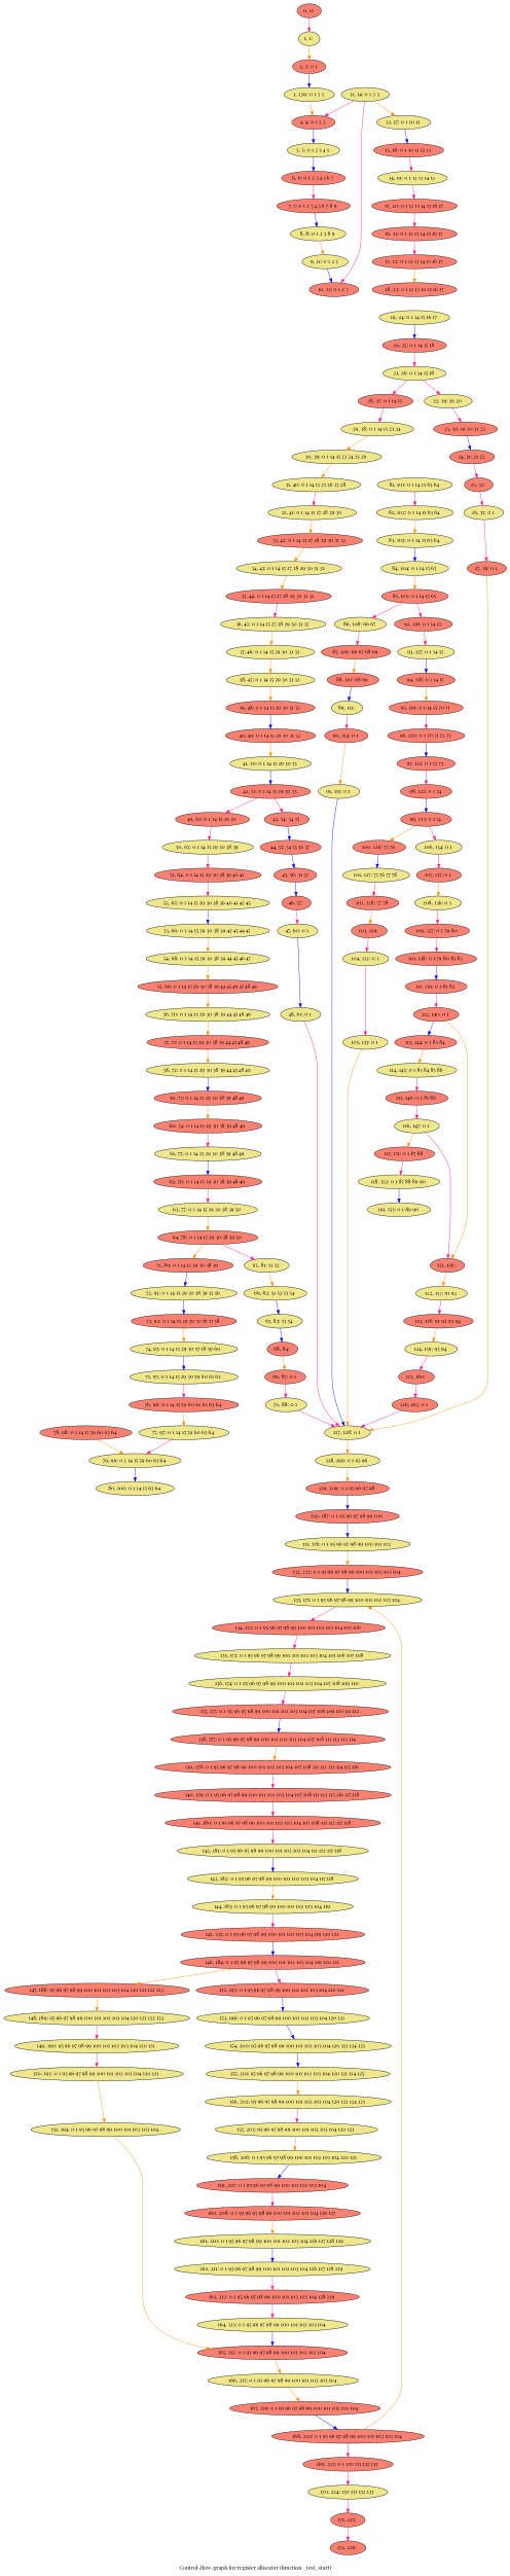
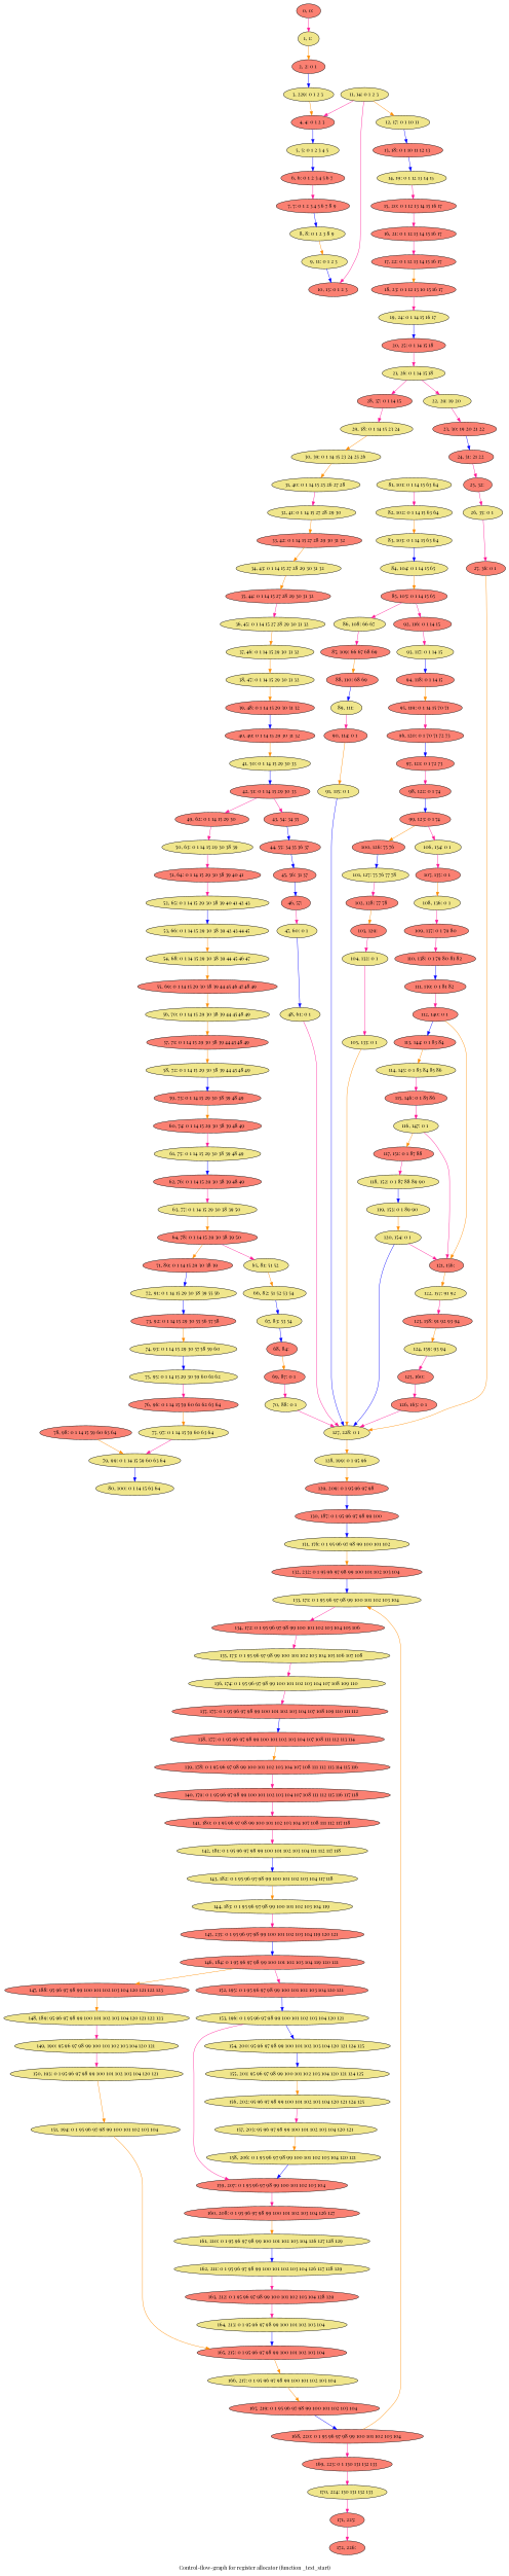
  digraph {
    fontname="Playfair Display"
    label="Control-flow-graph for register allocator (function _test_start)"
    node [fillcolor=salmon fontname="Playfair Display" style=filled]
    edge [color=deeppink fontname="Playfair Display"]
    n1 [label="0, 0: "]
    n2 [fillcolor=khaki label="1, 1: "]
    n3 [label="2, 2: 0 1 "]
    n4 [fillcolor=khaki label="3, 229: 0 1 2 3 "]
    n5 [label="4, 4: 0 1 2 3 "]
    n6 [fillcolor=khaki label="5, 5: 0 1 2 3 4 5 "]
    n7 [label="6, 6: 0 1 2 3 4 5 6 7 "]
    n8 [label="7, 7: 0 1 2 3 4 5 6 7 8 9 "]
    n9 [fillcolor=khaki label="8, 8: 0 1 2 3 8 9 "]
    n10 [fillcolor=khaki label="9, 11: 0 1 2 3 "]
    n11 [label="10, 13: 0 1 2 3 "]
    n12 [fillcolor=khaki label="11, 14: 0 1 2 3 "]
    n13 [fillcolor=khaki label="12, 17: 0 1 10 11 "]
    n14 [label="13, 18: 0 1 10 11 12 13 "]
    n15 [fillcolor=khaki label="14, 19: 0 1 12 13 14 15 "]
    n16 [label="15, 20: 0 1 12 13 14 15 16 17 "]
    n17 [label="16, 21: 0 1 12 13 14 15 16 17 "]
    n18 [label="17, 22: 0 1 12 13 14 15 16 17 "]
    n19 [label="18, 23: 0 1 12 13 10 15 16 17"]
    n20 [fillcolor=khaki label="19, 24: 0 1 14 15 16 17 "]
    n21 [label="20, 25: 0 1 14 15 18 "]
    n22 [fillcolor=khaki label="21, 26: 0 1 14 15 18 "]
    n23 [fillcolor=khaki label="22, 29: 19 20 "]
    n24 [label="28, 37: 0 1 14 15 "]
    n25 [label="23, 30: 19 20 21 22 "]
    n26 [fillcolor=khaki label="29, 38: 0 1 14 15 23 24 "]
    n27 [label="24, 31: 21 22 "]
    n28 [label="25, 32: "]
    n29 [fillcolor=khaki label="26, 35: 0 1 "]
    n30 [label="27, 36: 0 1 "]
    n31 [fillcolor=khaki label="127, 228: 0 1 "]
    n32 [fillcolor=khaki label="128, 199: 0 1 95 96 "]
    n33 [fillcolor=khaki label="30, 39: 0 1 14 15 23 24 25 26 "]
    n34 [fillcolor=khaki label="31, 40: 0 1 14 15 25 26 27 28 "]
    n35 [fillcolor=khaki label="32, 41: 0 1 14 15 27 28 29 30 "]
    n36 [label="33, 42: 0 1 14 15 27 28 29 30 31 32 "]
    n37 [fillcolor=khaki label="34, 43: 0 1 14 15 27 28 29 30 31 32 "]
    n38 [label="35, 44: 0 1 14 15 27 28 29 30 31 32 "]
    n39 [fillcolor=khaki label="36, 45: 0 1 14 15 27 28 29 30 31 32 "]
    n40 [fillcolor=khaki label="37, 46: 0 1 14 15 29 30 31 32 "]
    n41 [fillcolor=khaki label="38, 47: 0 1 14 15 29 30 31 32 "]
    n42 [label="39, 48: 0 1 14 15 29 30 31 32 "]
    n43 [label="40, 49: 0 1 14 15 29 30 31 32 "]
    n44 [fillcolor=khaki label="41, 50: 0 1 14 15 29 30 33 "]
    n45 [label="42, 51: 0 1 14 15 29 30 33 "]
    n46 [label="43, 54: 34 35 "]
    n47 [label="49, 62: 0 1 14 15 29 30 "]
    n48 [label="44, 55: 34 35 36 37 "]
    n49 [fillcolor=khaki label="50, 63: 0 1 14 15 29 30 38 39 "]
    n50 [label="45, 56: 31 37"]
    n51 [label="46, 57: "]
    n52 [fillcolor=khaki label="47, 60: 0 1 "]
    n53 [fillcolor=khaki label="48, 61: 0 1 "]
    n54 [label="51, 64: 0 1 14 15 29 30 38 39 40 41 "]
    n55 [fillcolor=khaki label="52, 65: 0 1 14 15 29 30 38 39 40 41 42 43 "]
    n56 [fillcolor=khaki label="53, 66: 0 1 14 15 29 30 38 39 42 43 44 45 "]
    n57 [fillcolor=khaki label="54, 68: 0 1 14 15 29 30 38 39 44 45 46 47 "]
    n58 [label="55, 69: 0 1 14 15 29 30 38 39 44 45 46 47 48 49 "]
    n59 [fillcolor=khaki label="56, 70: 0 1 14 15 29 30 38 39 44 45 48 49 "]
    n60 [label="57, 71: 0 1 14 15 29 30 38 39 44 45 48 49 "]
    n61 [fillcolor=khaki label="58, 72: 0 1 14 15 29 30 38 39 44 45 48 49 "]
    n62 [label="59, 73: 0 1 14 15 29 30 38 39 48 49 "]
    n63 [label="60, 74: 0 1 14 15 29 30 38 39 48 49 "]
    n64 [fillcolor=khaki label="61, 75: 0 1 14 15 29 30 38 39 48 49 "]
    n65 [label="62, 76: 0 1 14 15 29 30 38 39 48 49 "]
    n66 [fillcolor=khaki label="63, 77: 0 1 14 15 29 30 38 39 50 "]
    n67 [label="64, 78: 0 1 14 15 29 30 38 39 50 "]
    n68 [fillcolor=khaki label="65, 81: 51 52 "]
    n69 [label="71, 89: 0 1 14 15 29 30 38 39 "]
    n70 [fillcolor=khaki label="66, 82: 51 52 53 54 "]
    n71 [fillcolor=khaki label="72, 91: 0 1 14 15 29 30 38 39 55 56 "]
    n72 [fillcolor=khaki label="67, 83: 53 54 "]
    n73 [label="68, 84: "]
    n74 [label="69, 87: 0 1 "]
    n75 [fillcolor=khaki label="70, 88: 0 1 "]
    n76 [label="73, 92: 0 1 14 15 29 30 55 56 57 58 "]
    n77 [fillcolor=khaki label="74, 93: 0 1 14 15 29 30 57 58 59 60 "]
    n78 [fillcolor=khaki label="75, 95: 0 1 14 15 29 30 59 60 61 62 "]
    n79 [label="76, 96: 0 1 14 15 59 60 61 62 63 64 "]
    n80 [fillcolor=khaki label="77, 97: 0 1 14 15 59 60 63 64 "]
    n81 [fillcolor=khaki label="79, 99: 0 1 14 15 59 60 63 64 "]
    n82 [label="78, 98: 0 1 14 15 59 60 63 64 "]
    n83 [fillcolor=khaki label="80, 100: 0 1 14 15 63 64 "]
    n84 [fillcolor=khaki label="81, 101: 0 1 14 15 63 64 "]
    n85 [fillcolor=khaki label="82, 102: 0 1 14 15 63 64 "]
    n86 [fillcolor=khaki label="83, 103: 0 1 14 15 63 64 "]
    n87 [fillcolor=khaki label="84, 104: 0 1 14 15 65 "]
    n88 [label="85, 105: 0 1 14 15 65 "]
    n89 [fillcolor=khaki label="86, 108: 66 67 "]
    n90 [label="92, 116: 0 1 14 15 "]
    n91 [label="87, 109: 66 67 68 69 "]
    n92 [fillcolor=khaki label="93, 117: 0 1 14 15 "]
    n93 [label="88, 110: 68 69 "]
    n94 [fillcolor=khaki label="89, 111: "]
    n95 [label="90, 114: 0 1 "]
    n96 [fillcolor=khaki label="91, 115: 0 1 "]
    n97 [label="94, 118: 0 1 14 15 "]
    n98 [label="95, 119: 0 1 14 15 70 71 "]
    n99 [label="96, 120: 0 1 70 71 72 73 "]
    n100 [label="97, 121: 0 1 72 73 "]
    n101 [label="98, 122: 0 1 74 "]
    n102 [label="99, 123: 0 1 74 "]
    n103 [label="100, 126: 75 76 "]
    n104 [fillcolor=khaki label="106, 134: 0 1 "]
    n105 [fillcolor=khaki label="101, 127: 75 76 77 78 "]
    n106 [label="107, 135: 0 1 "]
    n107 [label="102, 128: 77 78 "]
    n108 [label="103, 129: "]
    n109 [fillcolor=khaki label="104, 132: 0 1 "]
    n110 [fillcolor=khaki label="105, 133: 0 1 "]
    n111 [fillcolor=khaki label="108, 136: 0 1 "]
    n112 [label="109, 137: 0 1 79 80 "]
    n113 [label="110, 138: 0 1 79 80 81 82 "]
    n114 [label="111, 139: 0 1 81 82 "]
    n115 [label="112, 140: 0 1 "]
    n116 [label="113, 144: 0 1 83 84 "]
    n117 [label="121, 156: "]
    n118 [fillcolor=khaki label="114, 145: 0 1 83 84 85 86 "]
    n119 [fillcolor=khaki label="122, 157: 91 92 "]
    n120 [label="115, 146: 0 1 85 86 "]
    n121 [fillcolor=khaki label="116, 147: 0 1 "]
    n122 [label="117, 151: 0 1 87 88 "]
    n123 [fillcolor=khaki label="118, 152: 0 1 87 88 89 90 "]
    n124 [fillcolor=khaki label="119, 153: 0 1 89 90 "]
+   n125 [fillcolor=khaki label="120, 154: 0 1 "]
    n126 [label="123, 158: 91 92 93 94 "]
    n127 [fillcolor=khaki label="124, 159: 93 94 "]
    n128 [label="125, 160: "]
    n129 [label="126, 163: 0 1 "]
    n130 [label="129, 209: 0 1 95 96 97 98 "]
    n131 [label="130, 187: 0 1 95 96 97 98 99 100 "]
    n132 [fillcolor=khaki label="131, 176: 0 1 95 96 97 98 99 100 101 102 "]
    n133 [label="132, 232: 0 1 95 96 97 98 99 100 101 102 103 104 "]
    n134 [fillcolor=khaki label="133, 171: 0 1 95 96 97 98 99 100 101 102 103 104 "]
    n135 [label="134, 172: 0 1 95 96 97 98 99 100 101 102 103 104 105 106 "]
    n136 [fillcolor=khaki label="135, 173: 0 1 95 96 97 98 99 100 101 102 103 104 105 106 107 108 "]
    n137 [fillcolor=khaki label="136, 174: 0 1 95 96 97 98 99 100 101 102 103 104 107 108 109 110 "]
    n138 [label="137, 175: 0 1 95 96 97 98 99 100 101 102 103 104 107 108 109 110 111 112 "]
    n139 [label="138, 177: 0 1 95 96 97 98 99 100 101 102 103 104 107 108 111 112 113 114 "]
    n140 [label="139, 178: 0 1 95 96 97 98 99 100 101 102 103 104 107 108 111 112 113 114 115 116 "]
    n141 [label="140, 179: 0 1 95 96 97 98 99 100 101 102 103 104 107 108 111 112 115 116 117 118 "]
    n142 [label="141, 180: 0 1 95 96 97 98 99 100 101 102 103 104 107 108 111 112 117 118 "]
    n143 [fillcolor=khaki label="142, 181: 0 1 95 96 97 98 99 100 101 102 103 104 111 112 117 118 "]
    n144 [fillcolor=khaki label="143, 182: 0 1 95 96 97 98 99 100 101 102 103 104 117 118 "]
    n145 [fillcolor=khaki label="144, 183: 0 1 95 96 97 98 99 100 101 102 103 104 119 "]
    n146 [label="145, 235: 0 1 95 96 97 98 99 100 101 102 103 104 119 120 121 "]
    n147 [label="146, 184: 0 1 95 96 97 98 99 100 101 102 103 104 119 120 121 "]
    n148 [label="147, 188: 95 96 97 98 99 100 101 102 103 104 120 121 122 123 "]
    n149 [label="152, 195: 0 1 95 96 97 98 99 100 101 102 103 104 120 121 "]
    n150 [fillcolor=khaki label="148, 189: 95 96 97 98 99 100 101 102 103 104 120 121 122 123 "]
    n151 [fillcolor=khaki label="153, 196: 0 1 95 96 97 98 99 100 101 102 103 104 120 121 "]
    n152 [fillcolor=khaki label="149, 190: 95 96 97 98 99 100 101 102 103 104 120 121 "]
    n153 [fillcolor=khaki label="150, 193: 0 1 95 96 97 98 99 100 101 102 103 104 120 121 "]
    n154 [fillcolor=khaki label="151, 194: 0 1 95 96 97 98 99 100 101 102 103 104 "]
    n155 [label="165, 215: 0 1 95 96 97 98 99 100 101 102 103 104 "]
    n156 [fillcolor=khaki label="166, 217: 0 1 95 96 97 98 99 100 101 102 103 104 "]
    n157 [fillcolor=khaki label="154, 200: 95 96 97 98 99 100 101 102 103 104 120 121 124 125 "]
    n158 [label="159, 207: 0 1 95 96 97 98 99 100 101 102 103 104 "]
    n159 [fillcolor=khaki label="155, 201: 95 96 97 98 99 100 101 102 103 104 120 121 124 125 "]
    n160 [label="160, 208: 0 1 95 96 97 98 99 100 101 102 103 104 126 127 "]
    n161 [fillcolor=khaki label="156, 202: 95 96 97 98 99 100 101 102 103 104 120 121 124 125 "]
    n162 [fillcolor=khaki label="157, 203: 95 96 97 98 99 100 101 102 103 104 120 121 "]
    n163 [fillcolor=khaki label="158, 206: 0 1 95 96 97 98 99 100 101 102 103 104 120 121 "]
    n164 [fillcolor=khaki label="161, 210: 0 1 95 96 97 98 99 100 101 102 103 104 126 127 128 129 "]
    n165 [fillcolor=khaki label="162, 211: 0 1 95 96 97 98 99 100 101 102 103 104 126 127 128 129 "]
    n166 [label="163, 212: 0 1 95 96 97 98 99 100 101 102 103 104 128 129 "]
    n167 [fillcolor=khaki label="164, 213: 0 1 95 96 97 98 99 100 101 102 103 104 "]
    n168 [label="167, 219: 0 1 95 96 97 98 99 100 101 102 103 104 "]
    n169 [label="168, 220: 0 1 95 96 97 98 99 100 101 102 103 104 "]
    n170 [label="169, 223: 0 1 130 131 132 133 "]
    n171 [fillcolor=khaki label="170, 224: 130 131 132 133 "]
    n172 [label="171, 225: "]
    n173 [label="172, 226: "]
    n1 -> n2
    n2 -> n3 [color=darkorange]
    n3 -> n4 [color=blue]
    n4 -> n5 [color=darkorange]
    n5 -> n6 [color=blue]
    n6 -> n7 [color=blue]
    n7 -> n8
    n8 -> n9 [color=blue]
    n9 -> n10 [color=darkorange]
    n10 -> n11 [color=blue]
    n12 -> n5
    n12 -> n11
    n12 -> n13 [color=darkorange]
    n13 -> n14 [color=blue]
-   n14 -> n15
+   n14 -> n15 [color=blue]
    n15 -> n16
    n16 -> n17
    n17 -> n18
    n18 -> n19 [color=darkorange]
+   n19 -> n20
    n20 -> n21 [color=blue]
    n21 -> n22
    n22 -> n23
    n22 -> n24
    n23 -> n25
    n24 -> n26
    n25 -> n27 [color=blue]
    n26 -> n33 [color=darkorange]
    n27 -> n28
    n28 -> n29
    n29 -> n30
    n30 -> n31 [color=darkorange]
    n31 -> n32 [color=darkorange]
    n32 -> n130 [color=darkorange]
    n33 -> n34 [color=darkorange]
    n34 -> n35
    n35 -> n36 [color=darkorange]
    n36 -> n37 [color=darkorange]
    n37 -> n38 [color=darkorange]
    n38 -> n39
    n39 -> n40 [color=darkorange]
    n40 -> n41 [color=darkorange]
    n41 -> n42 [color=darkorange]
    n42 -> n43 [color=blue]
    n43 -> n44 [color=darkorange]
    n44 -> n45 [color=blue]
    n45 -> n46
    n45 -> n47
    n46 -> n48 [color=blue]
    n47 -> n49
    n48 -> n50 [color=blue]
    n49 -> n54
    n50 -> n51 [color=blue]
    n51 -> n52
    n52 -> n53 [color=blue]
    n53 -> n31
    n54 -> n55
    n55 -> n56 [color=blue]
    n56 -> n57 [color=darkorange]
    n57 -> n58 [color=darkorange]
    n58 -> n59 [color=darkorange]
    n59 -> n60 [color=darkorange]
    n60 -> n61 [color=darkorange]
    n61 -> n62 [color=blue]
    n62 -> n63 [color=darkorange]
    n63 -> n64
    n64 -> n65 [color=blue]
    n65 -> n66
    n66 -> n67 [color=darkorange]
    n67 -> n68
    n67 -> n69 [color=darkorange]
    n68 -> n70 [color=darkorange]
    n69 -> n71 [color=blue]
    n70 -> n72 [color=blue]
    n71 -> n76 [color=blue]
    n72 -> n73 [color=blue]
    n73 -> n74 [color=darkorange]
    n74 -> n75
    n75 -> n31
    n76 -> n77 [color=darkorange]
    n77 -> n78 [color=blue]
    n78 -> n79
    n79 -> n80 [color=darkorange]
    n80 -> n81
    n81 -> n83 [color=blue]
    n82 -> n81 [color=darkorange]
    n84 -> n85
    n85 -> n86 [color=darkorange]
    n86 -> n87 [color=blue]
    n87 -> n88 [color=darkorange]
    n88 -> n89
    n88 -> n90
    n89 -> n91
    n90 -> n92
    n91 -> n93 [color=darkorange]
    n92 -> n97 [color=blue]
    n93 -> n94 [color=blue]
    n94 -> n95
    n95 -> n96 [color=darkorange]
    n96 -> n31 [color=blue]
    n97 -> n98 [color=darkorange]
    n98 -> n99
    n99 -> n100 [color=blue]
    n100 -> n101
    n101 -> n102 [color=blue]
    n102 -> n103 [color=darkorange]
    n102 -> n104
    n103 -> n105 [color=blue]
    n104 -> n106
    n105 -> n107
    n106 -> n111 [color=darkorange]
    n107 -> n108 [color=darkorange]
    n108 -> n109
    n109 -> n110
    n110 -> n31 [color=darkorange]
    n111 -> n112
    n112 -> n113
    n113 -> n114 [color=blue]
    n114 -> n115
    n115 -> n116 [color=blue]
    n115 -> n117 [color=darkorange]
    n116 -> n118 [color=darkorange]
    n117 -> n119 [color=darkorange]
    n118 -> n120
    n119 -> n126
    n120 -> n121
    n121 -> n117
    n121 -> n122 [color=darkorange]
    n122 -> n123
    n123 -> n124 [color=blue]
+   n124 -> n125 [color=darkorange]
+   n125 -> n31 [color=blue]
+   n125 -> n117
    n126 -> n127 [color=darkorange]
    n127 -> n128
    n128 -> n129
    n129 -> n31
    n130 -> n131 [color=blue]
    n131 -> n132 [color=blue]
    n132 -> n133 [color=darkorange]
    n133 -> n134 [color=blue]
    n134 -> n135
    n135 -> n136
    n136 -> n137
    n137 -> n138
    n138 -> n139 [color=blue]
    n139 -> n140 [color=darkorange]
    n140 -> n141
    n141 -> n142
    n142 -> n143
    n143 -> n144 [color=blue]
    n144 -> n145 [color=darkorange]
    n145 -> n146
    n146 -> n147 [color=blue]
    n147 -> n148 [color=darkorange]
    n147 -> n149
    n148 -> n150 [color=darkorange]
    n149 -> n151 [color=blue]
    n150 -> n152
    n151 -> n157 [color=blue]
+   n151 -> n158
    n152 -> n153
    n153 -> n154 [color=darkorange]
    n154 -> n155 [color=darkorange]
    n155 -> n156 [color=darkorange]
    n156 -> n168 [color=darkorange]
    n157 -> n159 [color=blue]
    n158 -> n160
    n159 -> n161 [color=darkorange]
    n160 -> n164 [color=darkorange]
    n161 -> n162
    n162 -> n163 [color=darkorange]
    n163 -> n158 [color=blue]
    n164 -> n165 [color=blue]
    n165 -> n166
    n166 -> n167
    n167 -> n155 [color=blue]
    n168 -> n169 [color=blue]
    n169 -> n134 [color=darkorange]
    n169 -> n170
    n170 -> n171
    n171 -> n172
    n172 -> n173
  }
